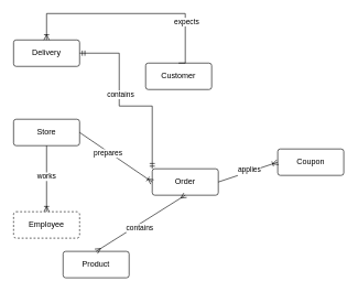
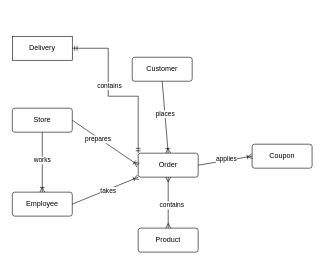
  <mxCell id="0" />
  <mxCell id="1" parent="0" />
  <mxCell id="2" value="Store" style="rounded=1;arcSize=10;whiteSpace=wrap;html=1;align=center;" vertex="1" parent="1"><mxGeometry x="20" y="180" width="100" height="40" as="geometry" /></mxCell>
  <mxCell id="3" value="Customer" style="rounded=1;arcSize=10;whiteSpace=wrap;html=1;align=center;" vertex="1" parent="1"><mxGeometry x="220" y="95" width="100" height="40" as="geometry" /></mxCell>
- <mxCell id="4" value="Employee" style="rounded=1;arcSize=10;whiteSpace=wrap;html=1;align=center;dashed=1;" vertex="1" parent="1"><mxGeometry x="20" y="320" width="100" height="40" as="geometry" /></mxCell>
- <mxCell id="5" value="Product" style="rounded=1;arcSize=10;whiteSpace=wrap;html=1;align=center;" vertex="1" parent="1"><mxGeometry x="95" y="380" width="100" height="40" as="geometry" /></mxCell>
+ <mxCell id="4" value="Employee" style="rounded=1;arcSize=10;whiteSpace=wrap;html=1;align=center;" vertex="1" parent="1"><mxGeometry x="20" y="320" width="100" height="40" as="geometry" /></mxCell>
+ <mxCell id="5" value="Product" style="rounded=1;arcSize=10;whiteSpace=wrap;html=1;align=center;" vertex="1" parent="1"><mxGeometry x="230" y="380" width="100" height="40" as="geometry" /></mxCell>
  <mxCell id="6" value="Order" style="rounded=1;arcSize=10;whiteSpace=wrap;html=1;align=center;" vertex="1" parent="1"><mxGeometry x="230" y="255" width="100" height="40" as="geometry" /></mxCell>
- <mxCell id="7" value="Coupon" style="rounded=1;arcSize=10;whiteSpace=wrap;html=1;align=center;" vertex="1" parent="1"><mxGeometry x="420" y="225" width="100" height="40" as="geometry" /></mxCell>
+ <mxCell id="7" value="Coupon" style="rounded=1;arcSize=10;whiteSpace=wrap;html=1;align=center;" vertex="1" parent="1"><mxGeometry x="420" y="240" width="100" height="40" as="geometry" /></mxCell>
  <mxCell id="8" value="" style="fontSize=12;html=1;endArrow=ERoneToMany;rounded=0;" edge="1" parent="1" target="4"><mxGeometry width="100" height="100" relative="1" as="geometry"><mxPoint x="70" y="220" as="sourcePoint" /><mxPoint x="400" y="300" as="targetPoint" /></mxGeometry></mxCell>
  <mxCell id="9" value="works" style="edgeLabel;html=1;align=center;verticalAlign=middle;resizable=0;points=[];" vertex="1" connectable="0" parent="8"><mxGeometry x="-0.084" y="-1" relative="1" as="geometry"><mxPoint as="offset" /></mxGeometry></mxCell>
+ <mxCell id="10" value="" style="fontSize=12;html=1;endArrow=ERoneToMany;rounded=0;entryX=0.5;entryY=0;entryDx=0;entryDy=0;exitX=0.5;exitY=1;exitDx=0;exitDy=0;" edge="1" parent="1" source="3" target="6"><mxGeometry width="100" height="100" relative="1" as="geometry"><mxPoint x="250" y="240" as="sourcePoint" /><mxPoint x="400" y="220" as="targetPoint" /></mxGeometry></mxCell>
+ <mxCell id="11" value="places" style="edgeLabel;html=1;align=center;verticalAlign=middle;resizable=0;points=[];" vertex="1" connectable="0" parent="10"><mxGeometry x="-0.084" relative="1" as="geometry"><mxPoint as="offset" /></mxGeometry></mxCell>
  <mxCell id="12" value="" style="fontSize=12;html=1;endArrow=ERoneToMany;rounded=0;exitX=1;exitY=0.5;exitDx=0;exitDy=0;entryX=0;entryY=0.5;entryDx=0;entryDy=0;" edge="1" parent="1" source="6" target="7"><mxGeometry width="100" height="100" relative="1" as="geometry"><mxPoint x="300" y="320" as="sourcePoint" /><mxPoint x="400" y="220" as="targetPoint" /></mxGeometry></mxCell>
  <mxCell id="13" value="applies&lt;div&gt;&lt;br&gt;&lt;/div&gt;" style="edgeLabel;html=1;align=center;verticalAlign=middle;resizable=0;points=[];" vertex="1" connectable="0" parent="12"><mxGeometry x="0.009" y="-4" relative="1" as="geometry"><mxPoint as="offset" /></mxGeometry></mxCell>
  <mxCell id="14" value="" style="fontSize=12;html=1;endArrow=ERoneToMany;rounded=0;exitX=1;exitY=0.5;exitDx=0;exitDy=0;entryX=0;entryY=0.5;entryDx=0;entryDy=0;" edge="1" parent="1" source="2" target="6"><mxGeometry width="100" height="100" relative="1" as="geometry"><mxPoint x="290" y="260" as="sourcePoint" /><mxPoint x="390" y="160" as="targetPoint" /></mxGeometry></mxCell>
  <mxCell id="15" value="prepares" style="edgeLabel;html=1;align=center;verticalAlign=middle;resizable=0;points=[];" vertex="1" connectable="0" parent="14"><mxGeometry x="-0.208" y="-2" relative="1" as="geometry"><mxPoint as="offset" /></mxGeometry></mxCell>
+ <mxCell id="16" value="" style="fontSize=12;html=1;endArrow=ERoneToMany;rounded=0;exitX=1;exitY=0.5;exitDx=0;exitDy=0;entryX=0;entryY=1;entryDx=0;entryDy=0;" edge="1" parent="1" source="4" target="6"><mxGeometry width="100" height="100" relative="1" as="geometry"><mxPoint x="290" y="260" as="sourcePoint" /><mxPoint x="390" y="160" as="targetPoint" /></mxGeometry></mxCell>
+ <mxCell id="17" value="takes" style="edgeLabel;html=1;align=center;verticalAlign=middle;resizable=0;points=[];" vertex="1" connectable="0" parent="16"><mxGeometry x="0.053" y="-2" relative="1" as="geometry"><mxPoint as="offset" /></mxGeometry></mxCell>
  <mxCell id="18" value="" style="fontSize=12;html=1;endArrow=ERmany;startArrow=ERmany;rounded=0;exitX=0.5;exitY=0;exitDx=0;exitDy=0;entryX=0.5;entryY=1;entryDx=0;entryDy=0;" edge="1" parent="1" source="5" target="6"><mxGeometry width="100" height="100" relative="1" as="geometry"><mxPoint x="300" y="320" as="sourcePoint" /><mxPoint x="400" y="220" as="targetPoint" /></mxGeometry></mxCell>
  <mxCell id="19" value="contains" style="edgeLabel;html=1;align=center;verticalAlign=middle;resizable=0;points=[];" vertex="1" connectable="0" parent="18"><mxGeometry x="-0.076" y="-5" relative="1" as="geometry"><mxPoint as="offset" /></mxGeometry></mxCell>
- <mxCell id="20" value="Delivery" style="rounded=1;arcSize=10;whiteSpace=wrap;html=1;align=center;" vertex="1" parent="1"><mxGeometry x="20" y="60" width="100" height="40" as="geometry" /></mxCell>
+ <mxCell id="20" value="Delivery" style="arcSize=10;whiteSpace=wrap;html=1;align=center;rounded=0;" vertex="1" parent="1"><mxGeometry x="20" y="60" width="100" height="40" as="geometry" /></mxCell>
  <mxCell id="21" value="" style="fontSize=12;html=1;endArrow=ERmandOne;startArrow=ERmandOne;rounded=0;exitX=1;exitY=0.5;exitDx=0;exitDy=0;entryX=0;entryY=0;entryDx=0;entryDy=0;edgeStyle=orthogonalEdgeStyle;" edge="1" parent="1" source="20" target="6"><mxGeometry width="100" height="100" relative="1" as="geometry"><mxPoint x="290" y="280" as="sourcePoint" /><mxPoint x="390" y="180" as="targetPoint" /><Array as="points"><mxPoint x="180" y="80" /><mxPoint x="180" y="160" /><mxPoint x="230" y="160" /></Array></mxGeometry></mxCell>
  <mxCell id="22" value="contains" style="edgeLabel;html=1;align=center;verticalAlign=middle;resizable=0;points=[];" vertex="1" connectable="0" parent="21"><mxGeometry x="-0.147" y="1" relative="1" as="geometry"><mxPoint as="offset" /></mxGeometry></mxCell>
- <mxCell id="23" value="" style="fontSize=12;html=1;endArrow=ERoneToMany;rounded=0;exitX=0.5;exitY=0;exitDx=0;exitDy=0;entryX=0.5;entryY=0;entryDx=0;entryDy=0;edgeStyle=orthogonalEdgeStyle;" edge="1" parent="1" source="3" target="20"><mxGeometry width="100" height="100" relative="1" as="geometry"><mxPoint x="290" y="280" as="sourcePoint" /><mxPoint x="390" y="180" as="targetPoint" /><Array as="points"><mxPoint x="280" y="20" /><mxPoint x="70" y="20" /></Array></mxGeometry></mxCell>
- <mxCell id="24" value="expects" style="edgeLabel;html=1;align=center;verticalAlign=middle;resizable=0;points=[];" vertex="1" connectable="0" parent="23"><mxGeometry x="-0.565" y="-1" relative="1" as="geometry"><mxPoint as="offset" /></mxGeometry></mxCell>
